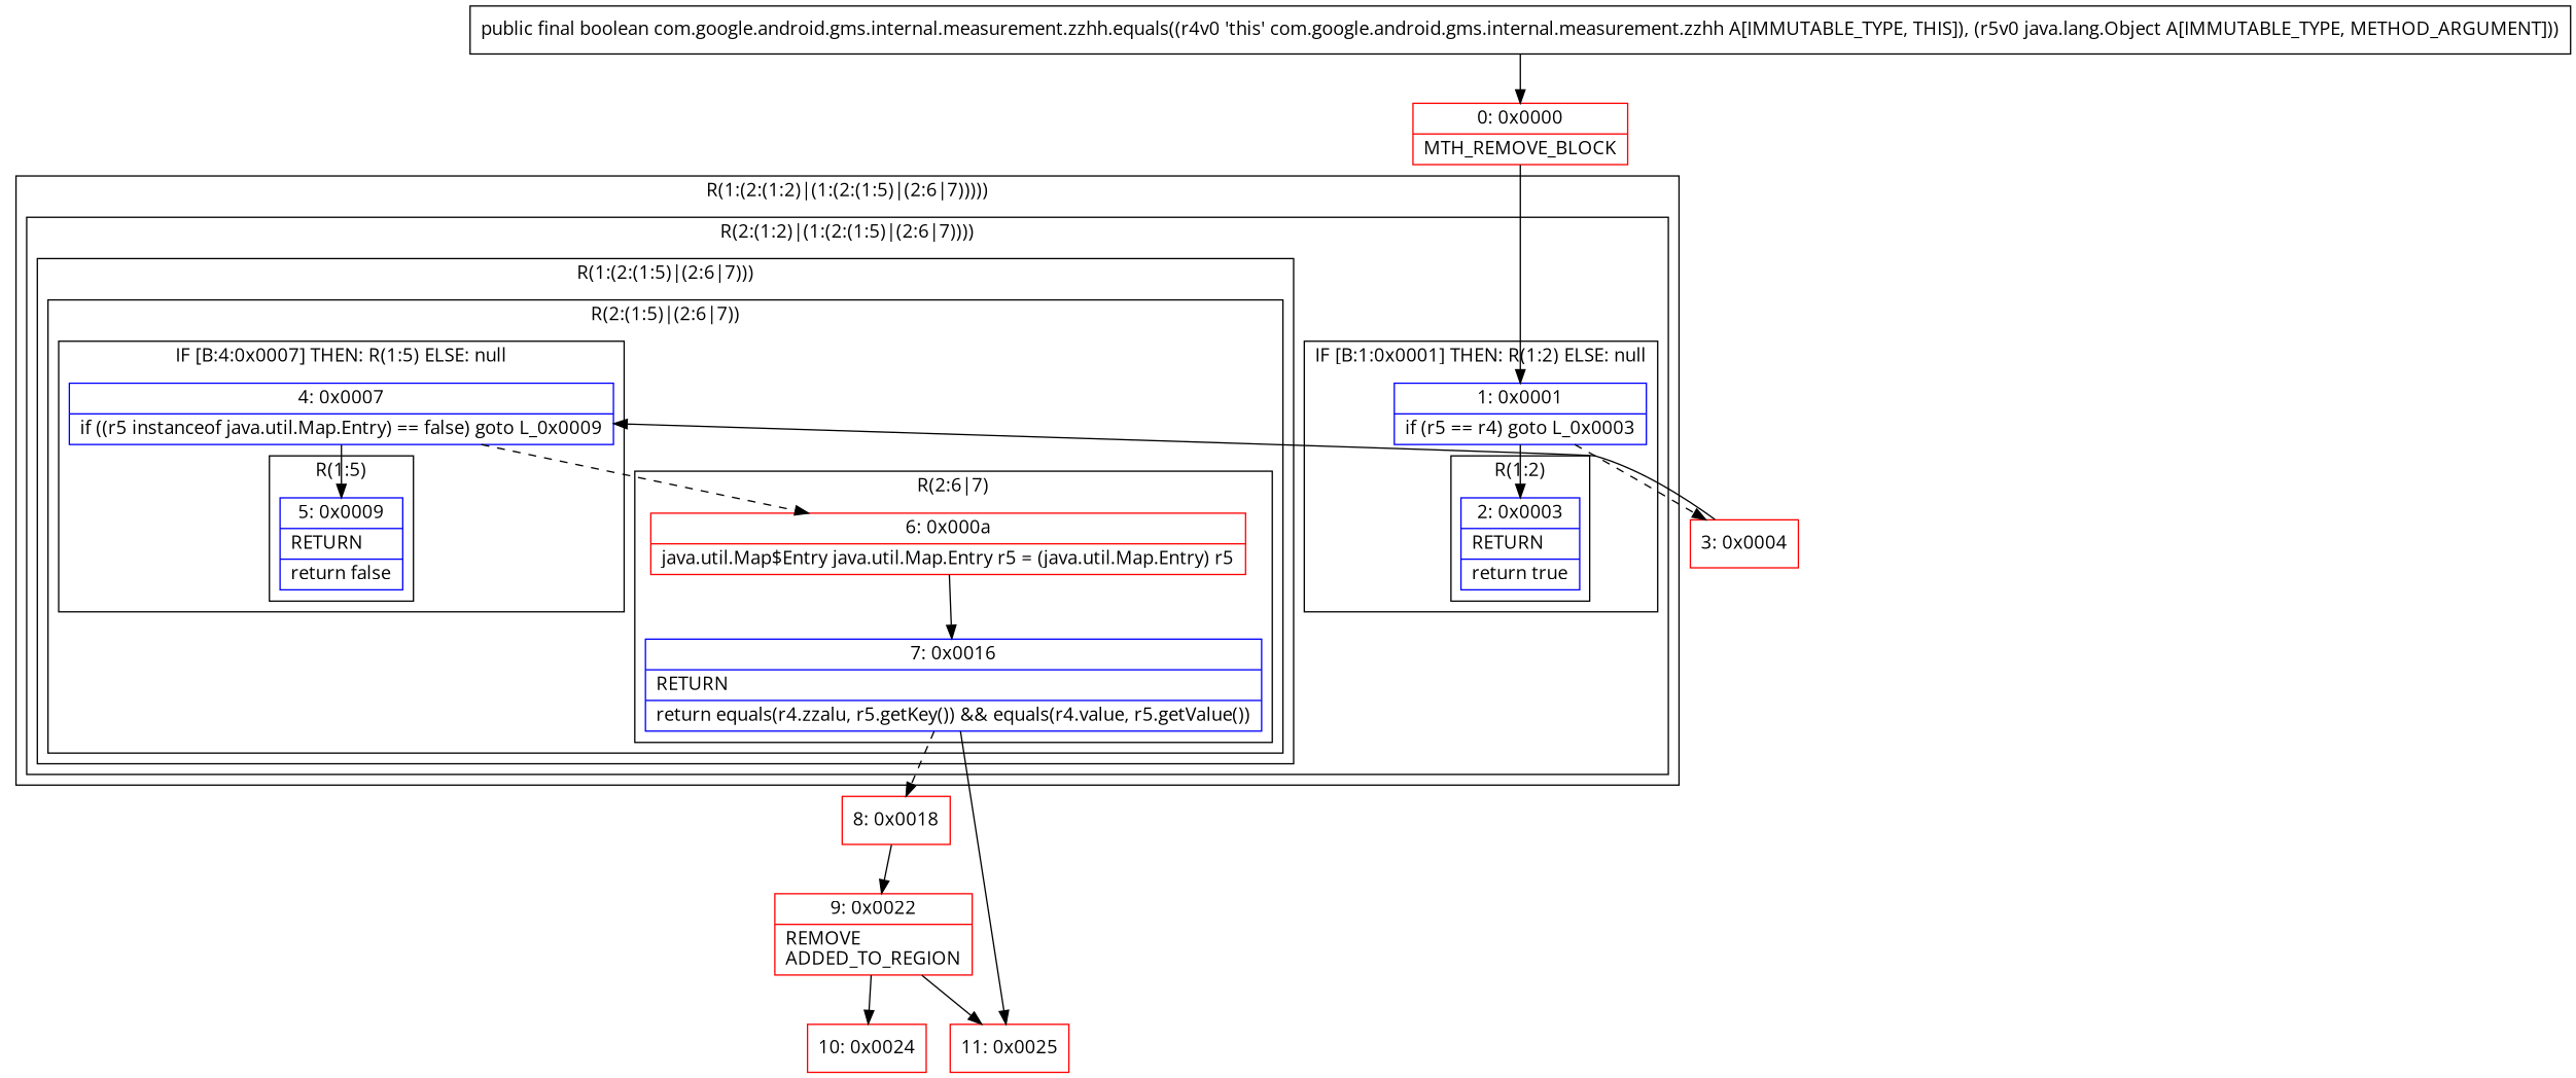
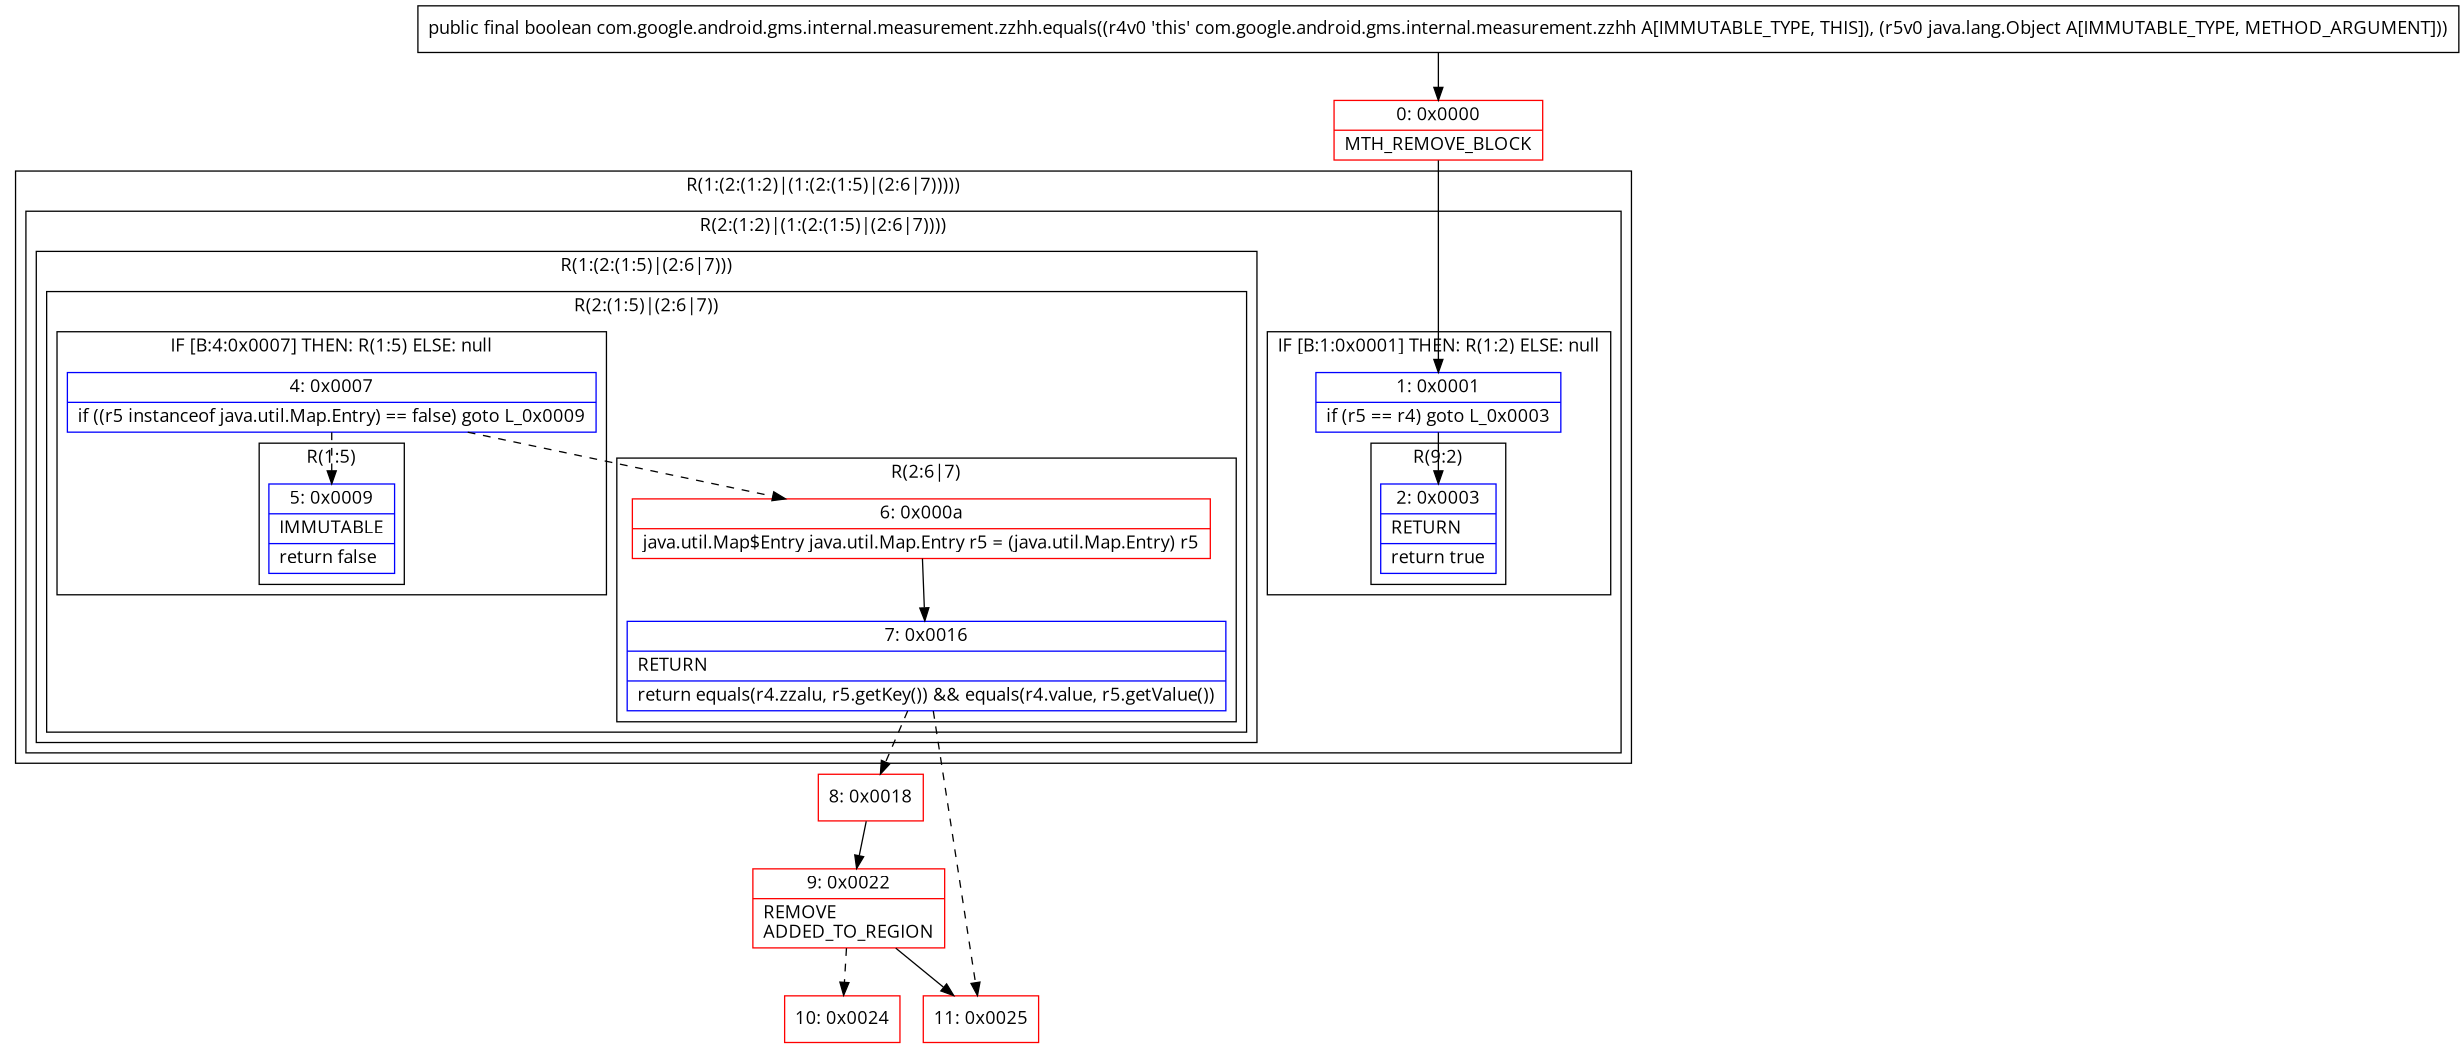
  digraph {
    fontname="Open Sans"
    node [color=red fontname="Open Sans" shape=record]
    edge [fontname="Open Sans"]
    n1 [color=blue label="{2\:\ 0x0003|RETURN\l|return true\l}"]
    n2 [color=blue label="{1\:\ 0x0001|if (r5 == r4) goto L_0x0003\l}"]
-   n3 [color=blue label="{5\:\ 0x0009|RETURN\l|return false\l}"]
+   n3 [color=blue label="{5\:\ 0x0009|IMMUTABLE\l|return false\l}"]
    n4 [color=blue label="{4\:\ 0x0007|if ((r5 instanceof java.util.Map.Entry) == false) goto L_0x0009\l}"]
    n5 [label="{6\:\ 0x000a|java.util.Map$Entry java.util.Map.Entry r5 = (java.util.Map.Entry) r5\l}"]
    n6 [color=blue label="{7\:\ 0x0016|RETURN\l|return equals(r4.zzalu, r5.getKey()) && equals(r4.value, r5.getValue())\l}"]
-   n7 [label="{3\:\ 0x0004}"]
    n8 [label="{8\:\ 0x0018}"]
    n9 [label="{11\:\ 0x0025}"]
    n10 [label="{9\:\ 0x0022|REMOVE\lADDED_TO_REGION\l}"]
    n11 [label="{0\:\ 0x0000|MTH_REMOVE_BLOCK\l}"]
    n12 [label="{10\:\ 0x0024}"]
    n13 [label="{public final boolean com.google.android.gms.internal.measurement.zzhh.equals((r4v0 'this' com.google.android.gms.internal.measurement.zzhh A[IMMUTABLE_TYPE, THIS]), (r5v0 java.lang.Object A[IMMUTABLE_TYPE, METHOD_ARGUMENT])) }" color=""]
    subgraph cluster_1 {
      label="R(1:(2:(1:2)|(1:(2:(1:5)|(2:6|7)))))"
      subgraph cluster_2 {
        label="R(2:(1:2)|(1:(2:(1:5)|(2:6|7))))"
        subgraph cluster_3 {
          label="IF [B:1:0x0001] THEN: R(1:2) ELSE: null"
          n2
          subgraph cluster_4 {
-           label="R(1:2)"
+           label="R(9:2)"
            n1
          }
        }
        subgraph cluster_5 {
          label="R(1:(2:(1:5)|(2:6|7)))"
          subgraph cluster_6 {
            label="R(2:(1:5)|(2:6|7))"
            subgraph cluster_7 {
              label="IF [B:4:0x0007] THEN: R(1:5) ELSE: null"
              n4
              subgraph cluster_8 {
                label="R(1:5)"
                n3
              }
            }
            subgraph cluster_9 {
              label="R(2:6|7)"
              n5
              n6
            }
          }
        }
      }
    }
    n2 -> n1
-   n2 -> n7 [style=dashed]
-   n4 -> n3
+   n4 -> n3 [style=dashed]
    n4 -> n5 [style=dashed]
    n5 -> n6
    n6 -> n8 [style=dashed]
-   n6 -> n9
-   n7 -> n4
+   n6 -> n9 [style=dashed]
    n8 -> n10
    n10 -> n9
-   n10 -> n12
+   n10 -> n12 [style=dashed]
    n11 -> n2
    n13 -> n11
  }
